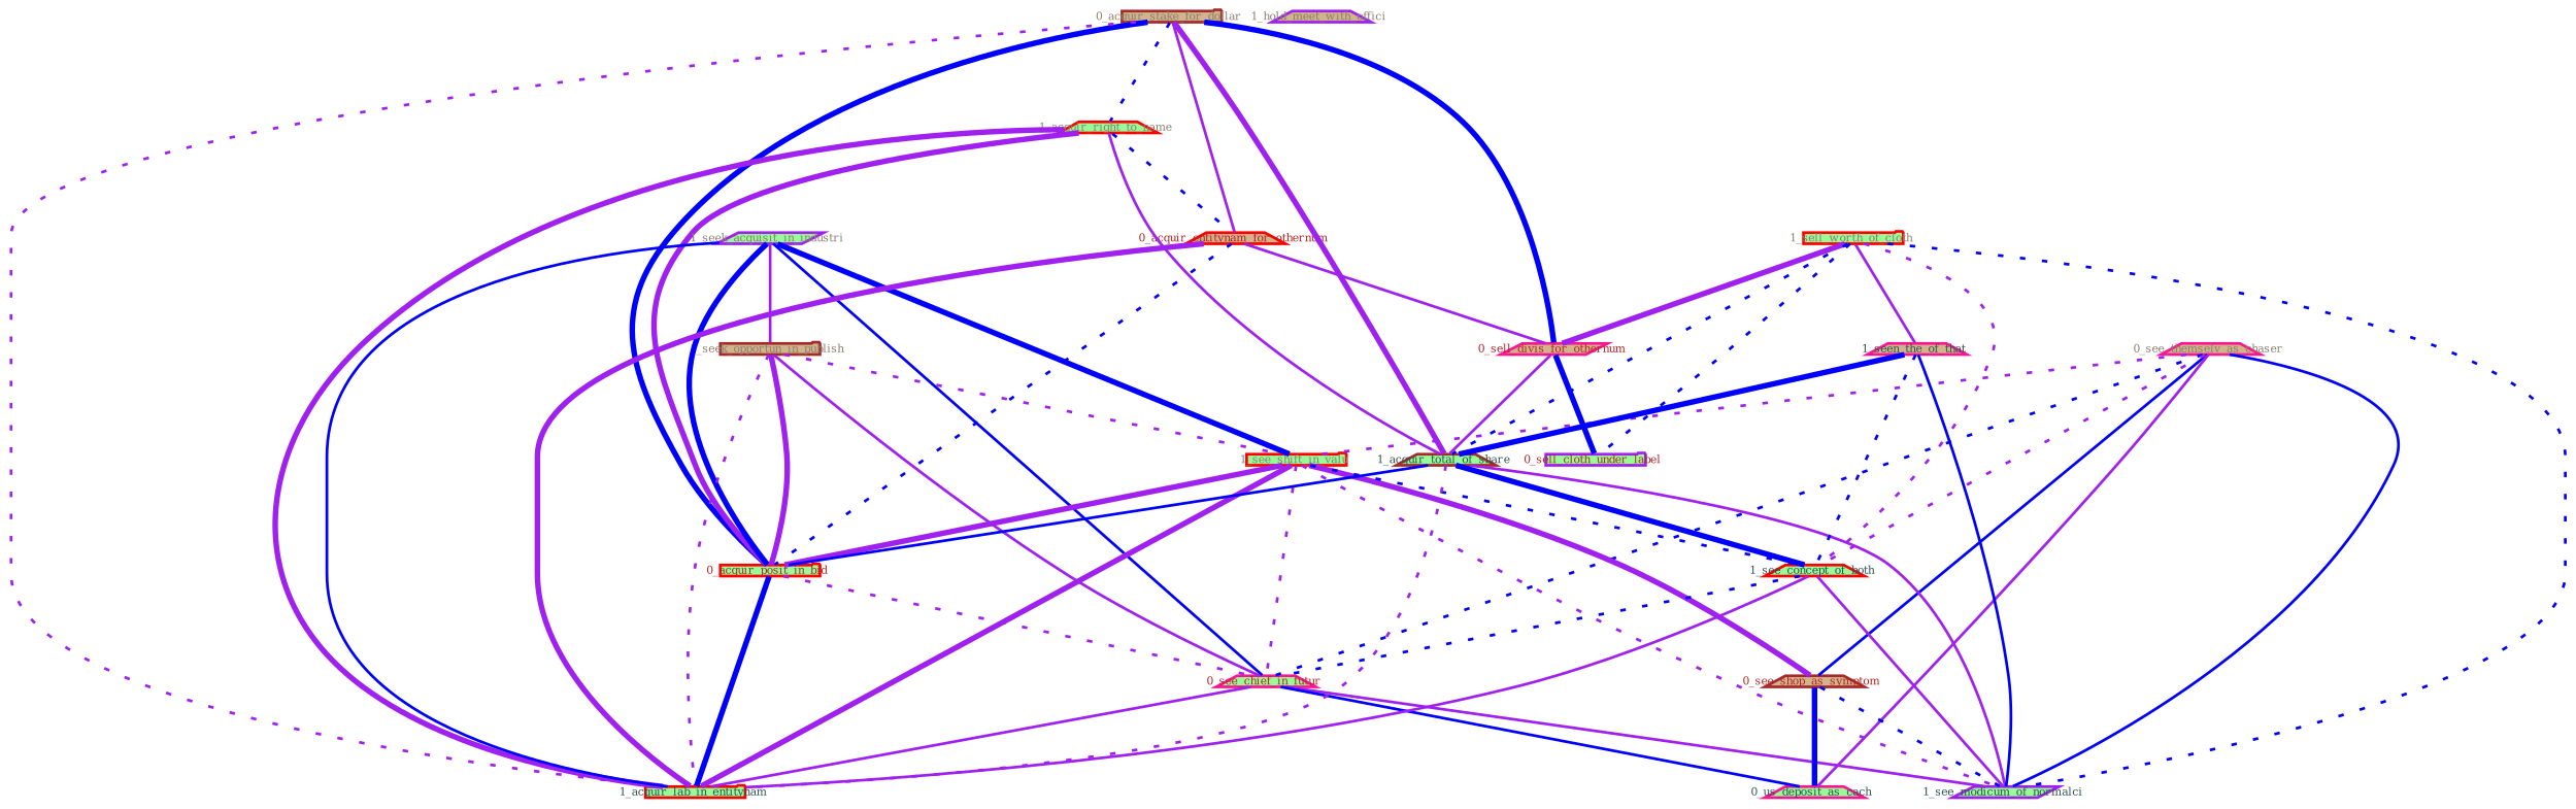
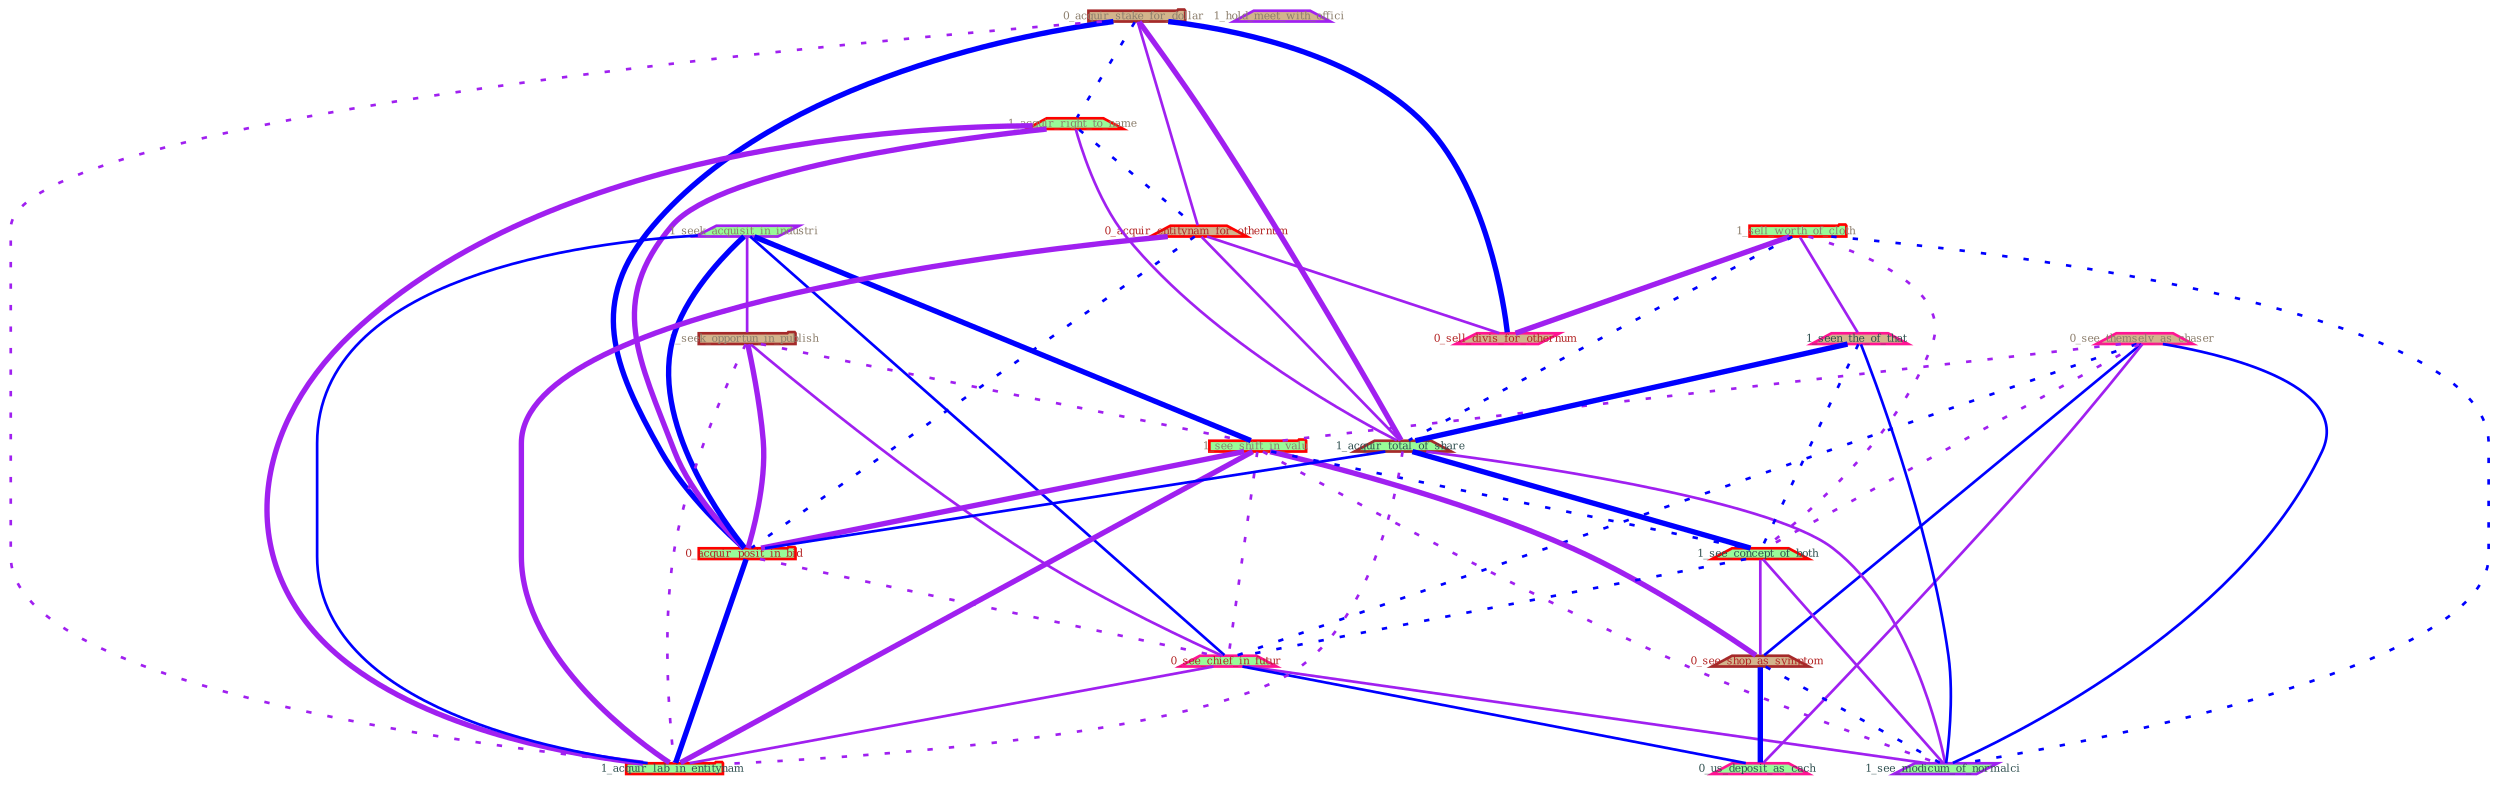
  graph {
    node [color=red fillcolor=palegreen fixedsize=true fontcolor="#8b7d6b" fontsize=4 shape=trapezium style=filled]
    edge [color=purple style=dotted w=1]
    "0_acquir_stake_for_dollar " [color=brown fillcolor=tan height=.06 shape=folder width=.5]
    "1_sell_worth_of_cloth " [height=.06 shape=folder width=.5]
    "0_see_themselv_as_chaser " [color=deeppink fillcolor=tan height=.06 width=.5]
    "1_acquir_right_to_name " [height=.06 width=.5]
    "1_hold_meet_with_offici " [color=purple fillcolor=tan height=.06 width=.5]
    "1_seek_acquisit_in_industri " [color=purple height=.06 shape=parallelogram width=.5]
    "1_seek_opportun_in_publish " [color=brown fillcolor=tan height=.06 shape=folder width=.5]
    "1_see_shift_in_valu " [height=.06 shape=folder width=.5]
    "0_acquir_entitynam_for_othernum " [fillcolor=tan fontcolor="#b22222" height=.06 width=.5]
    "0_sell_divis_for_othernum " [color=deeppink fillcolor=tan fontcolor="#b22222" height=.06 shape=parallelogram width=.5]
-   "0_sell_cloth_under_label " [color=purple fontcolor="#b22222" height=.06 shape=folder width=.5]
    "0_acquir_posit_in_bid " [fontcolor="#b22222" height=.06 shape=folder width=.5]
    "0_see_chief_in_futur " [color=deeppink fontcolor="#b22222" height=.06 width=.5]
    "0_see_shop_as_symptom " [color=brown fillcolor=tan fontcolor="#b22222" height=.06 width=.5]
    "1_acquir_total_of_share " [color=brown fontcolor="#2f4f4f" height=.06 width=.5]
    "1_acquir_lab_in_entitynam " [fontcolor="#2f4f4f" height=.06 shape=folder width=.5]
    "1_seen_the_of_that " [color=deeppink fillcolor=tan fontcolor="#2f4f4f" height=.06 width=.5]
    "1_see_concept_of_both " [fontcolor="#2f4f4f" height=.06 width=.5]
    "1_see_modicum_of_normalci " [color=purple fontcolor="#2f4f4f" height=.06 shape=parallelogram width=.5]
    "0_us_deposit_as_cach " [color=deeppink fontcolor="#2f4f4f" height=.06 width=.5]
    subgraph sub_1 {
      "0_acquir_stake_for_dollar "
      "1_sell_worth_of_cloth "
      "0_see_themselv_as_chaser "
      "1_acquir_right_to_name "
      "1_hold_meet_with_offici "
      "1_seek_acquisit_in_industri "
      "1_seek_opportun_in_publish "
      "1_see_shift_in_valu "
    }
    subgraph sub_2 {
      "0_acquir_entitynam_for_othernum "
      "0_sell_divis_for_othernum "
-     "0_sell_cloth_under_label "
      "0_acquir_posit_in_bid "
      "0_see_chief_in_futur "
      "0_see_shop_as_symptom "
    }
    "0_acquir_stake_for_dollar " -- "1_acquir_right_to_name " [color=blue]
    "0_acquir_stake_for_dollar " -- "0_acquir_entitynam_for_othernum " [style=solid w=2]
    "0_acquir_stake_for_dollar " -- "0_sell_divis_for_othernum " [color=blue style=bold]
    "0_acquir_stake_for_dollar " -- "0_acquir_posit_in_bid " [color=blue style=bold]
    "0_acquir_stake_for_dollar " -- "1_acquir_total_of_share " [style=bold]
    "0_acquir_stake_for_dollar " -- "1_acquir_lab_in_entitynam "
    "1_sell_worth_of_cloth " -- "0_sell_divis_for_othernum " [style=bold]
-   "1_sell_worth_of_cloth " -- "0_sell_cloth_under_label " [color=blue]
    "1_sell_worth_of_cloth " -- "1_acquir_total_of_share " [color=blue]
    "1_sell_worth_of_cloth " -- "1_seen_the_of_that " [style=solid]
    "1_sell_worth_of_cloth " -- "1_see_concept_of_both "
    "1_sell_worth_of_cloth " -- "1_see_modicum_of_normalci " [color=blue]
    "0_see_themselv_as_chaser " -- "1_see_shift_in_valu "
    "0_see_themselv_as_chaser " -- "0_see_chief_in_futur " [color=blue]
    "0_see_themselv_as_chaser " -- "0_see_shop_as_symptom " [color=blue style=solid w=2]
    "0_see_themselv_as_chaser " -- "1_see_concept_of_both "
    "0_see_themselv_as_chaser " -- "1_see_modicum_of_normalci " [color=blue style=solid]
    "0_see_themselv_as_chaser " -- "0_us_deposit_as_cach " [style=solid]
    "1_acquir_right_to_name " -- "0_acquir_entitynam_for_othernum " [color=blue]
    "1_acquir_right_to_name " -- "0_acquir_posit_in_bid " [style=bold]
    "1_acquir_right_to_name " -- "1_acquir_total_of_share " [style=solid]
    "1_acquir_right_to_name " -- "1_acquir_lab_in_entitynam " [style=bold]
    "1_seek_acquisit_in_industri " -- "1_seek_opportun_in_publish " [style=solid w=2]
    "1_seek_acquisit_in_industri " -- "1_see_shift_in_valu " [color=blue style=bold]
    "1_seek_acquisit_in_industri " -- "0_acquir_posit_in_bid " [color=blue style=bold]
    "1_seek_acquisit_in_industri " -- "0_see_chief_in_futur " [color=blue style=solid]
    "1_seek_acquisit_in_industri " -- "1_acquir_lab_in_entitynam " [color=blue style=solid]
    "1_seek_opportun_in_publish " -- "1_see_shift_in_valu "
    "1_seek_opportun_in_publish " -- "0_acquir_posit_in_bid " [style=bold]
    "1_seek_opportun_in_publish " -- "0_see_chief_in_futur " [style=solid]
    "1_seek_opportun_in_publish " -- "1_acquir_lab_in_entitynam "
    "1_see_shift_in_valu " -- "0_acquir_posit_in_bid " [style=bold]
    "1_see_shift_in_valu " -- "0_see_chief_in_futur " [w=2]
    "1_see_shift_in_valu " -- "0_see_shop_as_symptom " [style=bold]
    "1_see_shift_in_valu " -- "1_acquir_lab_in_entitynam " [style=bold]
    "1_see_shift_in_valu " -- "1_see_concept_of_both " [color=blue]
    "1_see_shift_in_valu " -- "1_see_modicum_of_normalci "
    "0_acquir_entitynam_for_othernum " -- "0_sell_divis_for_othernum " [style=solid w=2]
    "0_acquir_entitynam_for_othernum " -- "0_acquir_posit_in_bid " [color=blue]
-   "0_sell_divis_for_othernum " -- "1_acquir_total_of_share " [style=solid]
+   "0_acquir_entitynam_for_othernum " -- "1_acquir_total_of_share " [style=solid]
    "0_acquir_entitynam_for_othernum " -- "1_acquir_lab_in_entitynam " [style=bold]
-   "0_sell_divis_for_othernum " -- "0_sell_cloth_under_label " [color=blue style=bold]
    "0_acquir_posit_in_bid " -- "0_see_chief_in_futur "
    "0_acquir_posit_in_bid " -- "1_acquir_lab_in_entitynam " [color=blue style=bold w=2]
    "0_see_chief_in_futur " -- "1_acquir_lab_in_entitynam " [style=solid]
    "0_see_chief_in_futur " -- "1_see_modicum_of_normalci " [style=solid]
    "0_see_chief_in_futur " -- "0_us_deposit_as_cach " [color=blue style=solid]
    "0_see_shop_as_symptom " -- "1_see_modicum_of_normalci " [color=blue]
    "0_see_shop_as_symptom " -- "0_us_deposit_as_cach " [color=blue style=bold]
    "1_acquir_total_of_share " -- "0_acquir_posit_in_bid " [color=blue style=solid]
    "1_acquir_total_of_share " -- "1_acquir_lab_in_entitynam "
    "1_acquir_total_of_share " -- "1_see_concept_of_both " [color=blue style=bold]
    "1_acquir_total_of_share " -- "1_see_modicum_of_normalci " [style=solid]
    "1_seen_the_of_that " -- "1_acquir_total_of_share " [color=blue style=bold]
    "1_seen_the_of_that " -- "1_see_concept_of_both " [color=blue]
    "1_seen_the_of_that " -- "1_see_modicum_of_normalci " [color=blue style=solid]
    "1_see_concept_of_both " -- "0_see_chief_in_futur " [color=blue]
-   "1_see_concept_of_both " -- "1_acquir_lab_in_entitynam " [style=solid]
+   "1_see_concept_of_both " -- "0_see_shop_as_symptom " [style=solid]
    "1_see_concept_of_both " -- "1_see_modicum_of_normalci " [style=solid w=2]
  }
